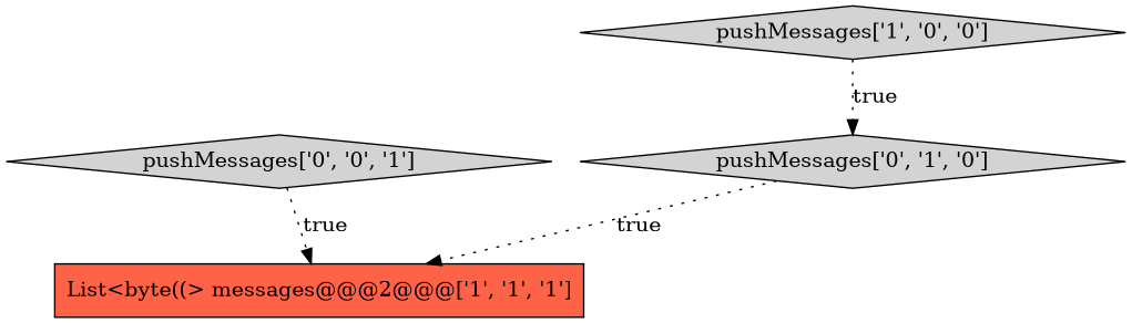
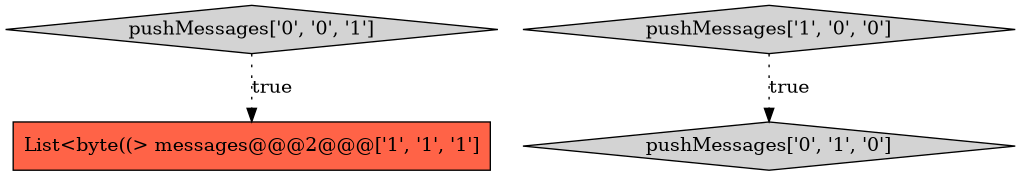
  digraph {
    node [fillcolor=lightgray shape=diamond style=filled]
    edge [style=dotted]
    n1 [label="pushMessages['0', '0', '1']"]
    n2 [fillcolor=tomato label="List<byte((> messages@@@2@@@['1', '1', '1']" shape=box]
    n3 [label="pushMessages['1', '0', '0']"]
    n4 [label="pushMessages['0', '1', '0']"]
    n1 -> n2 [label=true]
    n3 -> n4 [label=true]
-   n4 -> n2 [label=true]
  }
